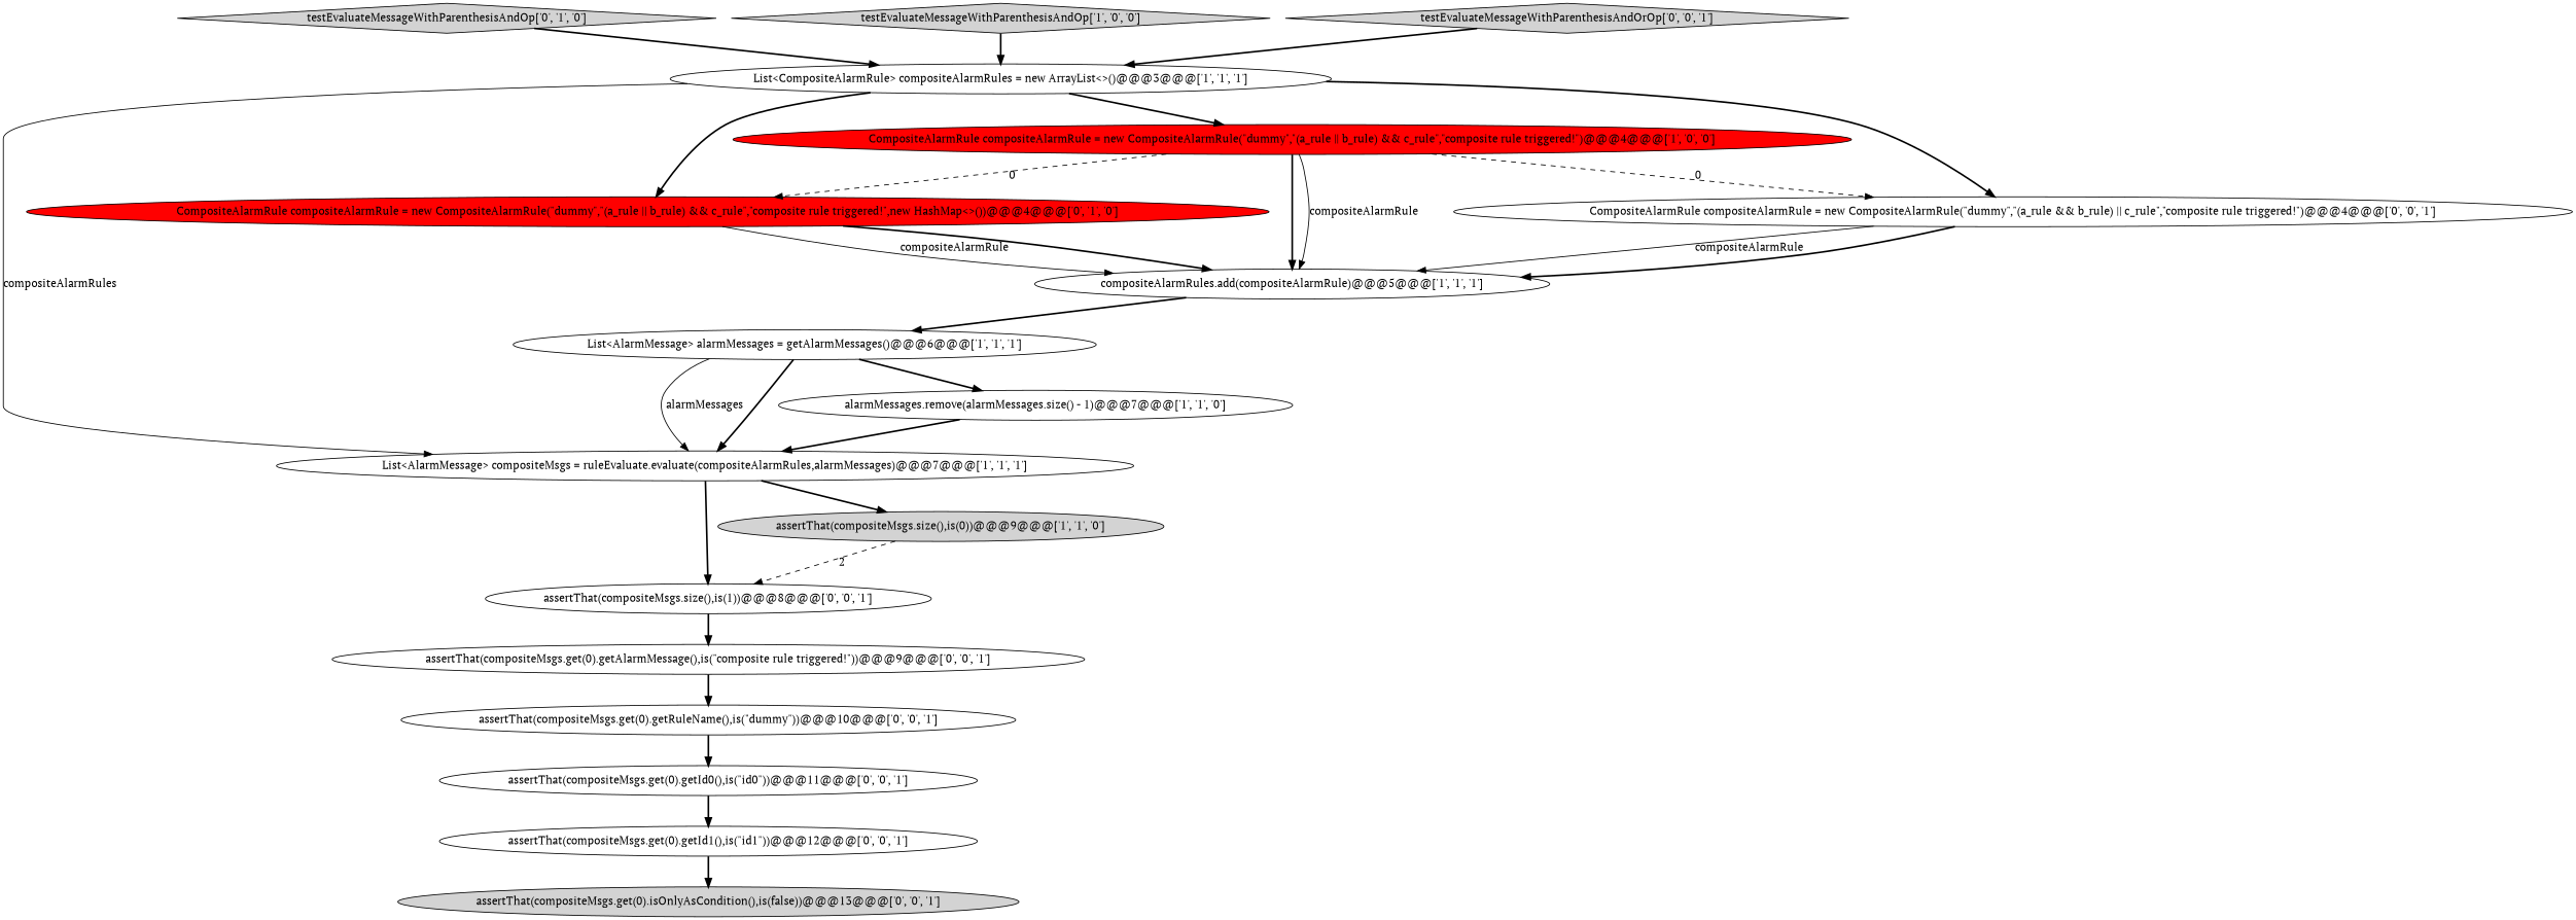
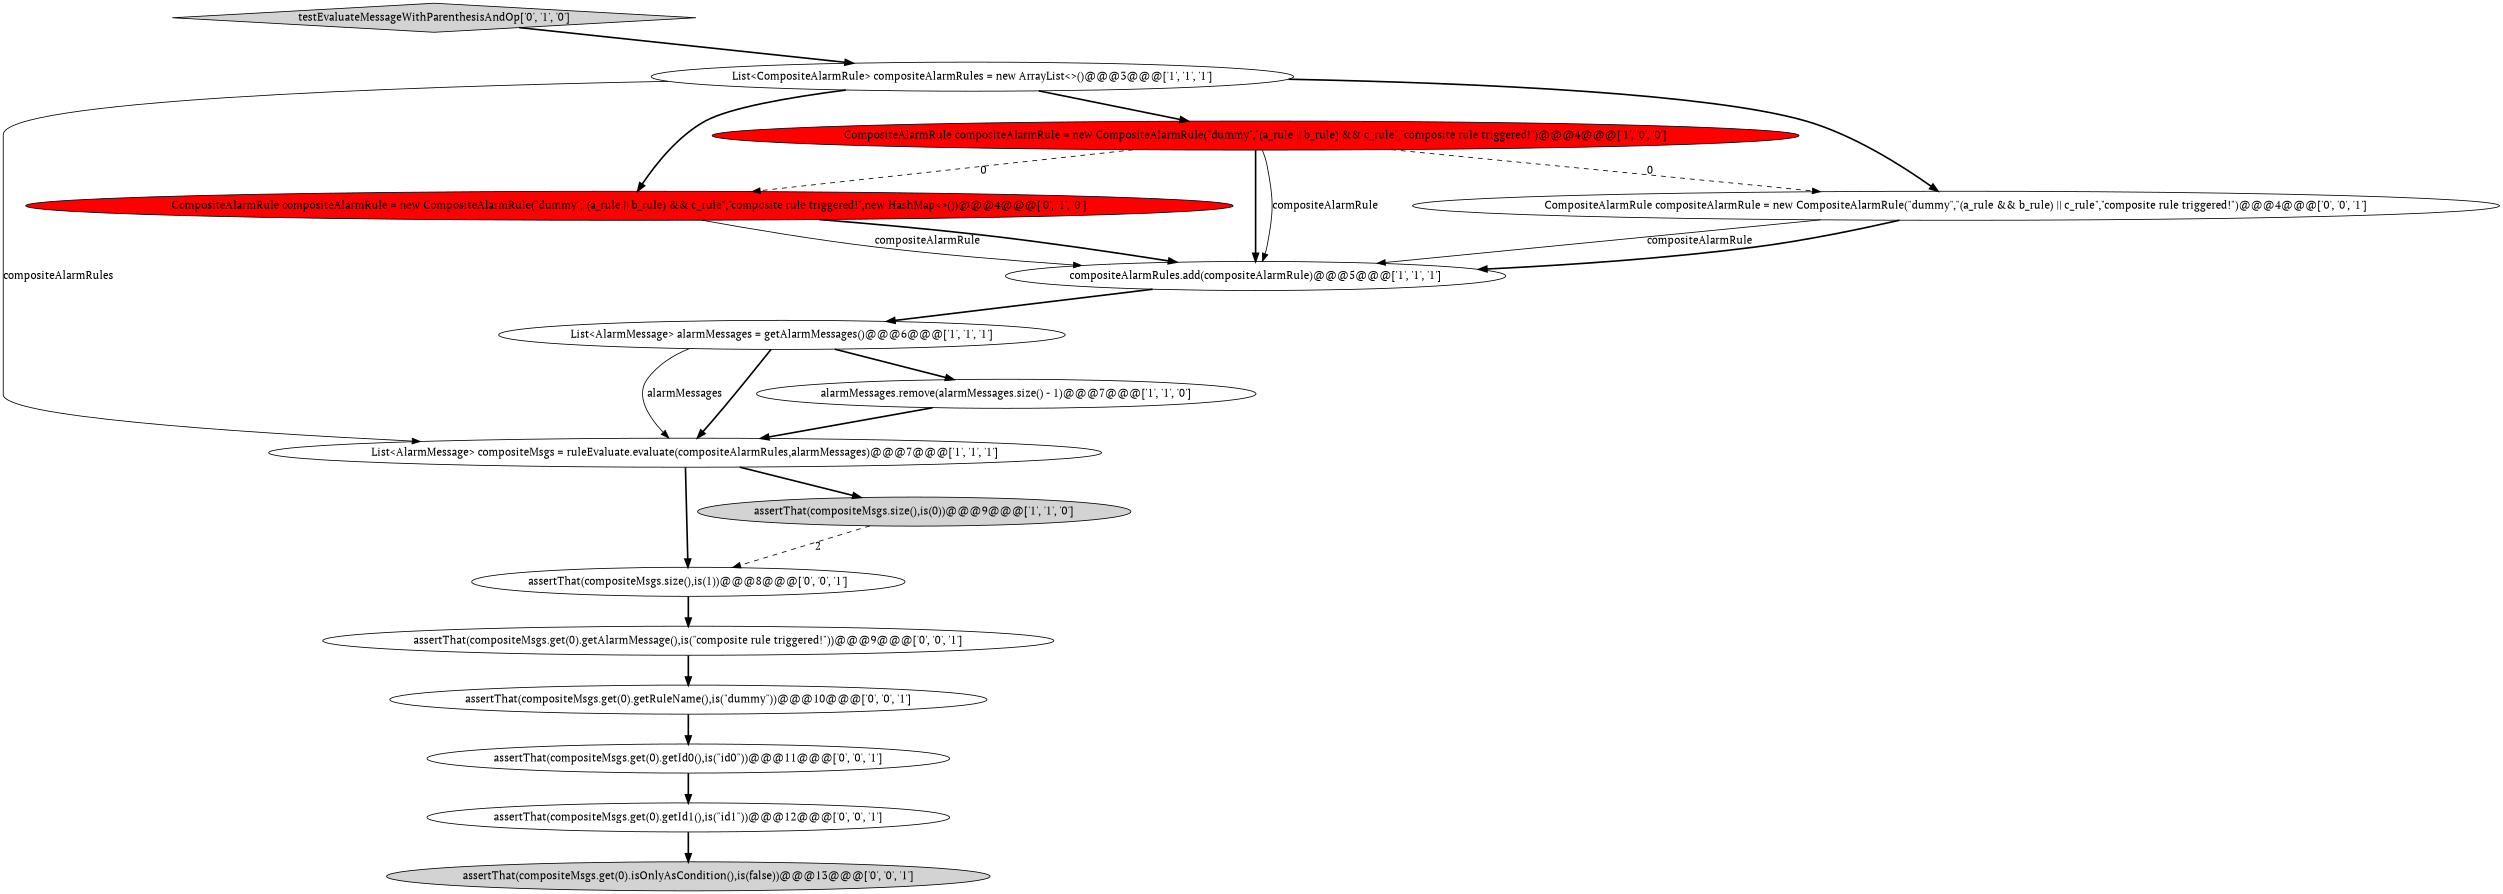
  digraph {
    fontname="PT Serif"
    node [fillcolor=white fontname="PT Serif" shape=ellipse style=filled]
    edge [fontname="PT Serif" style=bold]
    n1 [label="List<CompositeAlarmRule> compositeAlarmRules = new ArrayList<>()@@@3@@@['1', '1', '1']"]
    n2 [fillcolor=red label="CompositeAlarmRule compositeAlarmRule = new CompositeAlarmRule(\"dummy\",\"(a_rule || b_rule) && c_rule\",\"composite rule triggered!\",new HashMap<>())@@@4@@@['0', '1', '0']"]
    n3 [fillcolor=red label="CompositeAlarmRule compositeAlarmRule = new CompositeAlarmRule(\"dummy\",\"(a_rule || b_rule) && c_rule\",\"composite rule triggered!\")@@@4@@@['1', '0', '0']"]
    n4 [label="List<AlarmMessage> compositeMsgs = ruleEvaluate.evaluate(compositeAlarmRules,alarmMessages)@@@7@@@['1', '1', '1']"]
    n5 [label="CompositeAlarmRule compositeAlarmRule = new CompositeAlarmRule(\"dummy\",\"(a_rule && b_rule) || c_rule\",\"composite rule triggered!\")@@@4@@@['0', '0', '1']"]
    n6 [label="compositeAlarmRules.add(compositeAlarmRule)@@@5@@@['1', '1', '1']"]
    n7 [label="assertThat(compositeMsgs.size(),is(1))@@@8@@@['0', '0', '1']"]
    n8 [fillcolor=lightgray label="assertThat(compositeMsgs.size(),is(0))@@@9@@@['1', '1', '0']"]
    n9 [label="List<AlarmMessage> alarmMessages = getAlarmMessages()@@@6@@@['1', '1', '1']"]
    n10 [label="assertThat(compositeMsgs.get(0).getId0(),is(\"id0\"))@@@11@@@['0', '0', '1']"]
    n11 [label="assertThat(compositeMsgs.get(0).getId1(),is(\"id1\"))@@@12@@@['0', '0', '1']"]
    n12 [fillcolor=lightgray label="assertThat(compositeMsgs.get(0).isOnlyAsCondition(),is(false))@@@13@@@['0', '0', '1']"]
    n13 [fillcolor=lightgray label="testEvaluateMessageWithParenthesisAndOp['0', '1', '0']" shape=diamond]
-   n14 [fillcolor=lightgray label="testEvaluateMessageWithParenthesisAndOp['1', '0', '0']" shape=diamond]
    n15 [label="alarmMessages.remove(alarmMessages.size() - 1)@@@7@@@['1', '1', '0']"]
-   n16 [fillcolor=lightgray label="testEvaluateMessageWithParenthesisAndOrOp['0', '0', '1']" shape=diamond]
    n17 [label="assertThat(compositeMsgs.get(0).getAlarmMessage(),is(\"composite rule triggered!\"))@@@9@@@['0', '0', '1']"]
    n18 [label="assertThat(compositeMsgs.get(0).getRuleName(),is(\"dummy\"))@@@10@@@['0', '0', '1']"]
    n1 -> n2
    n1 -> n3
    n1 -> n4 [label=compositeAlarmRules style=solid]
    n1 -> n5
    n2 -> n6 [label=compositeAlarmRule style=solid]
    n2 -> n6
    n3 -> n2 [label=0 style=dashed]
    n3 -> n5 [label=0 style=dashed]
    n3 -> n6
    n3 -> n6 [label=compositeAlarmRule style=solid]
    n4 -> n7
    n4 -> n8
    n5 -> n6 [label=compositeAlarmRule style=solid]
    n5 -> n6
    n6 -> n9
    n7 -> n17
    n8 -> n7 [label=2 style=dashed]
    n9 -> n4 [label=alarmMessages style=solid]
    n9 -> n4
    n9 -> n15
    n10 -> n11
    n11 -> n12
    n13 -> n1
-   n14 -> n1
    n15 -> n4
-   n16 -> n1
    n17 -> n18
    n18 -> n10
  }
